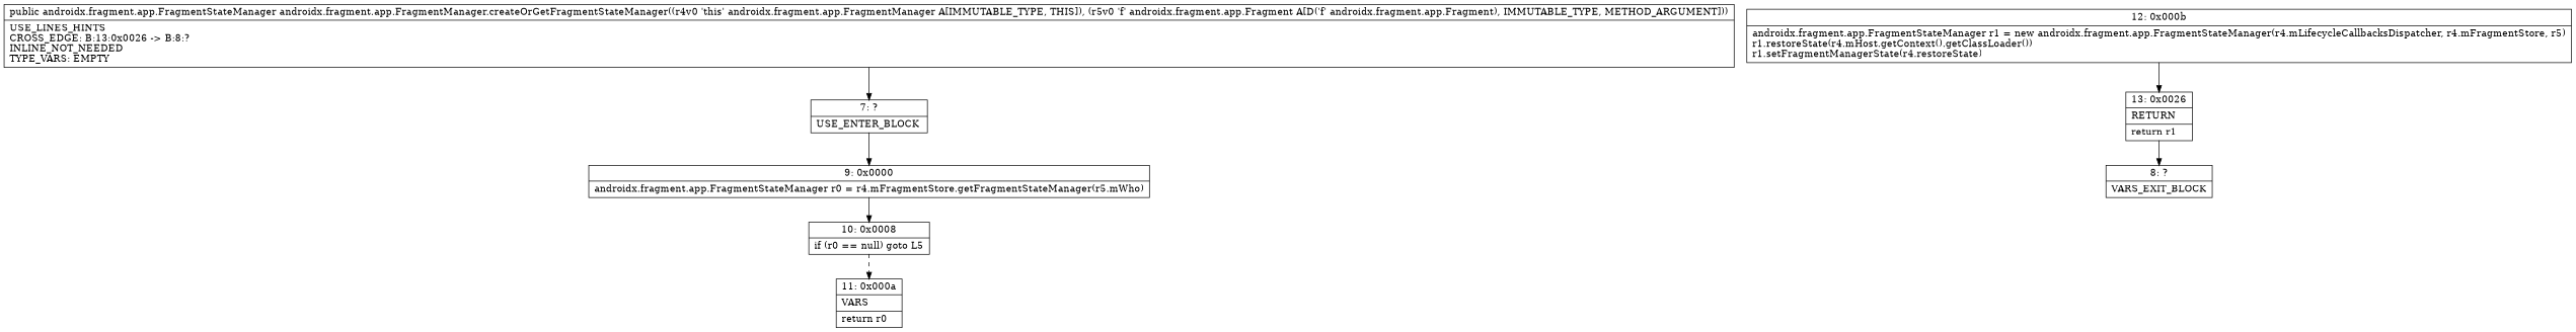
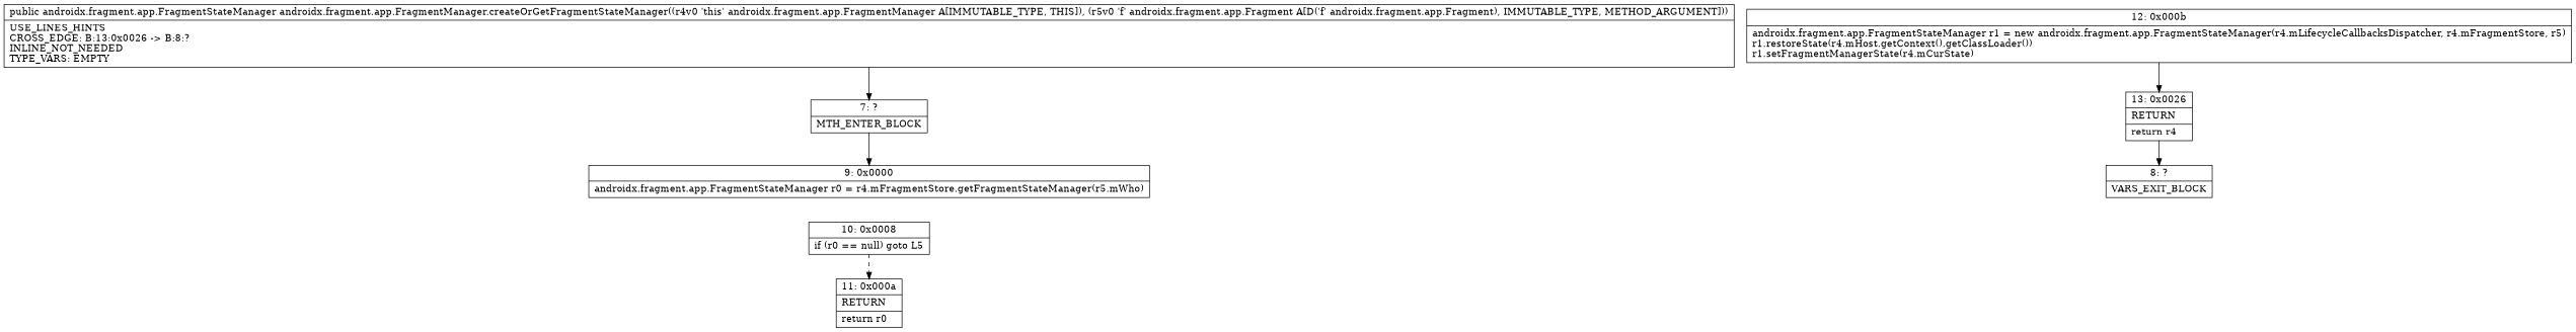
  digraph {
    node [shape=record]
-   n1 [label="{7\:\ ?|USE_ENTER_BLOCK\l}"]
+   n1 [label="{7\:\ ?|MTH_ENTER_BLOCK\l}"]
    n2 [label="{9\:\ 0x0000|androidx.fragment.app.FragmentStateManager r0 = r4.mFragmentStore.getFragmentStateManager(r5.mWho)\l}"]
    n3 [label="{10\:\ 0x0008|if (r0 == null) goto L5\l}"]
-   n4 [label="{11\:\ 0x000a|VARS\l|return r0\l}"]
-   n5 [label="{12\:\ 0x000b|androidx.fragment.app.FragmentStateManager r1 = new androidx.fragment.app.FragmentStateManager(r4.mLifecycleCallbacksDispatcher, r4.mFragmentStore, r5)\lr1.restoreState(r4.mHost.getContext().getClassLoader())\lr1.setFragmentManagerState(r4.restoreState)\l}"]
-   n6 [label="{13\:\ 0x0026|RETURN\l|return r1\l}"]
+   n4 [label="{11\:\ 0x000a|RETURN\l|return r0\l}"]
+   n5 [label="{12\:\ 0x000b|androidx.fragment.app.FragmentStateManager r1 = new androidx.fragment.app.FragmentStateManager(r4.mLifecycleCallbacksDispatcher, r4.mFragmentStore, r5)\lr1.restoreState(r4.mHost.getContext().getClassLoader())\lr1.setFragmentManagerState(r4.mCurState)\l}"]
+   n6 [label="{13\:\ 0x0026|RETURN\l|return r4\l}"]
    n7 [label="{8\:\ ?|VARS_EXIT_BLOCK\l}"]
    n8 [label="{public androidx.fragment.app.FragmentStateManager androidx.fragment.app.FragmentManager.createOrGetFragmentStateManager((r4v0 'this' androidx.fragment.app.FragmentManager A[IMMUTABLE_TYPE, THIS]), (r5v0 'f' androidx.fragment.app.Fragment A[D('f' androidx.fragment.app.Fragment), IMMUTABLE_TYPE, METHOD_ARGUMENT]))  | USE_LINES_HINTS\lCROSS_EDGE: B:13:0x0026 \-\> B:8:?\lINLINE_NOT_NEEDED\lTYPE_VARS: EMPTY\l}"]
    n1 -> n2
-   n2 -> n3
    n3 -> n4 [style=dashed]
    n5 -> n6
    n6 -> n7
    n8 -> n1
  }
